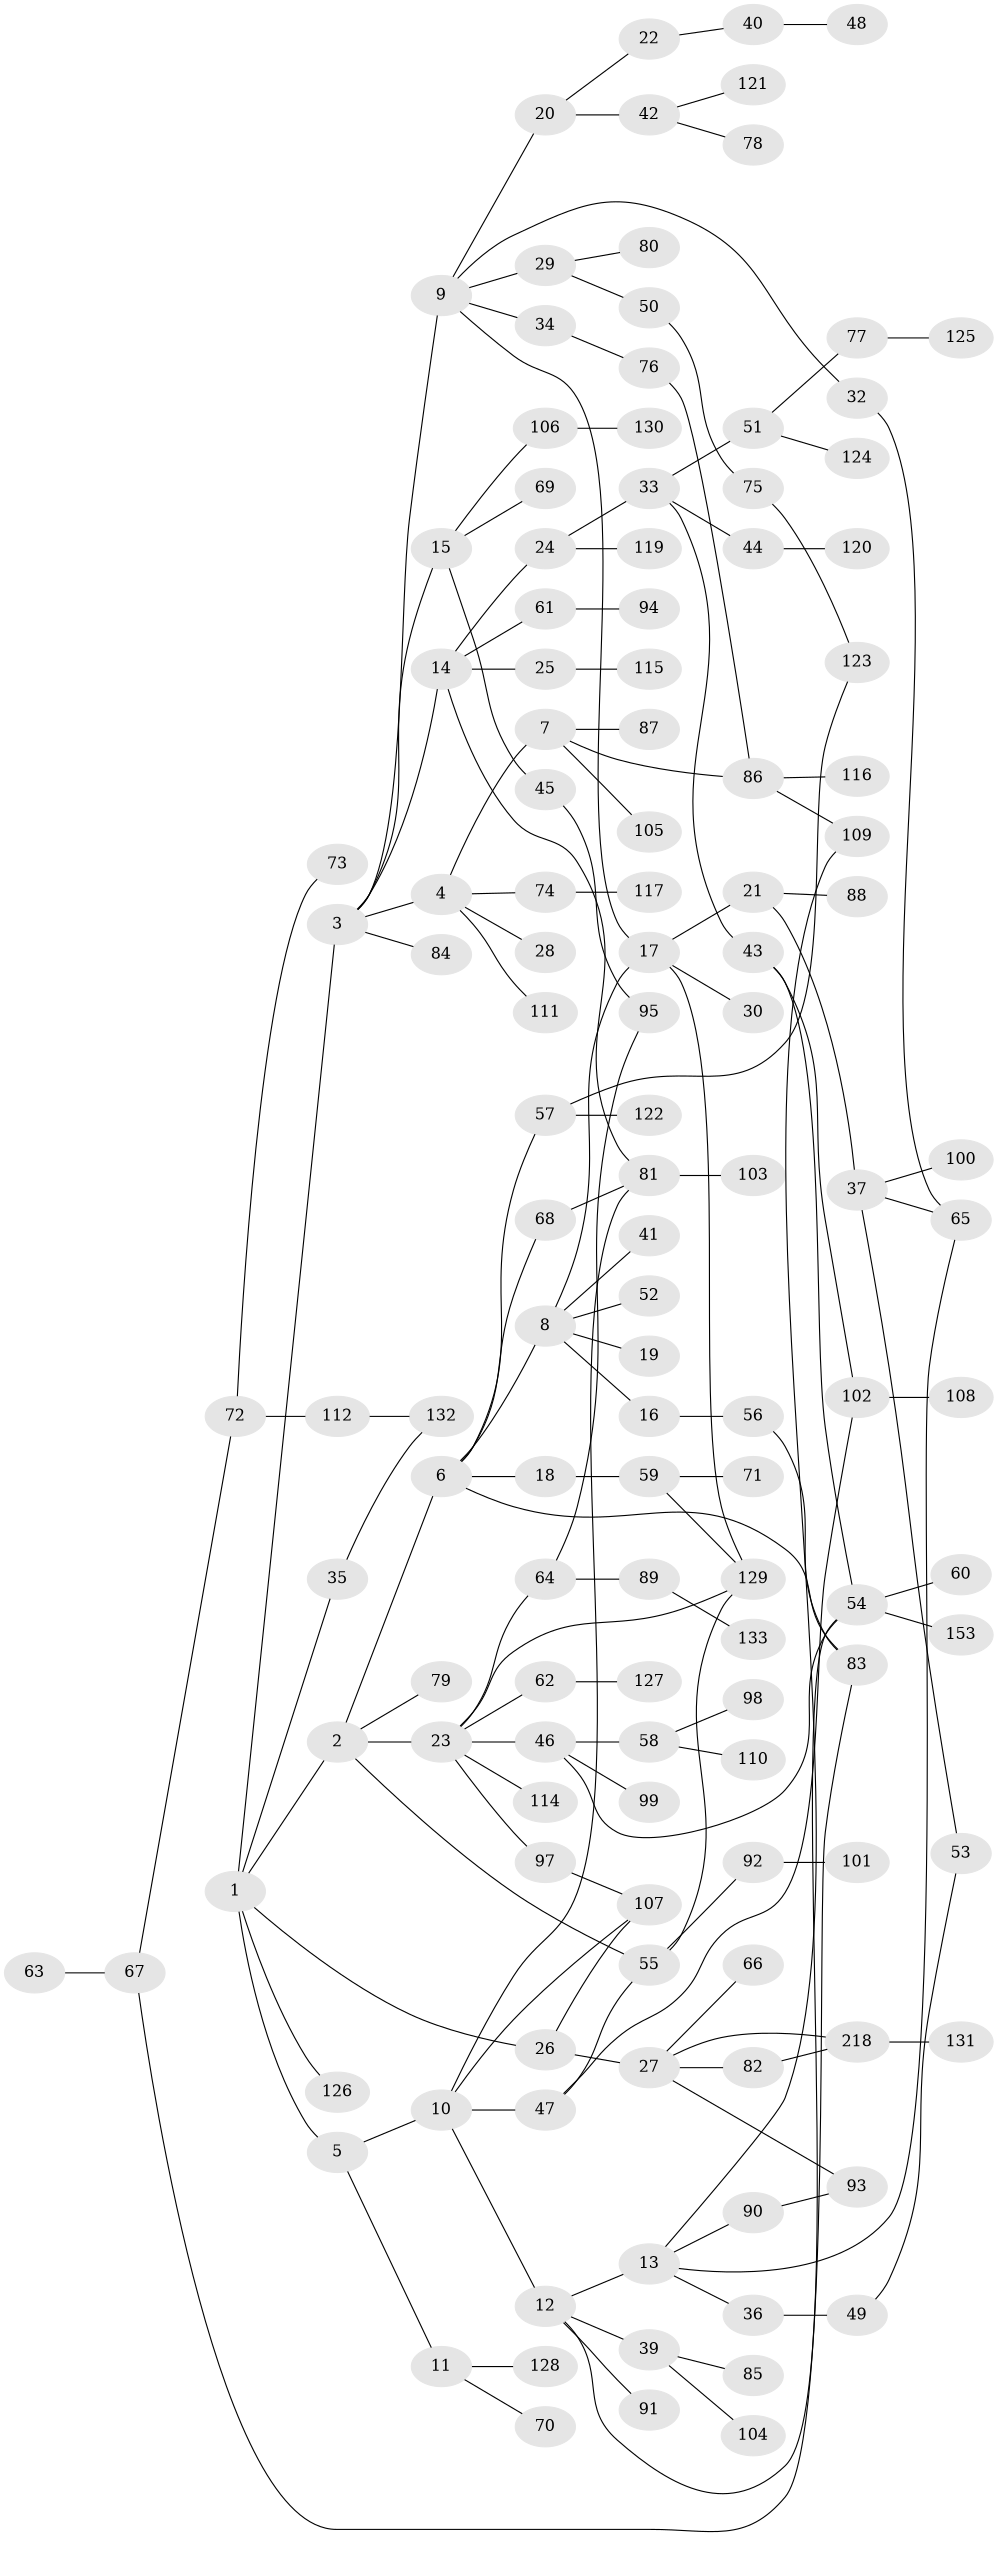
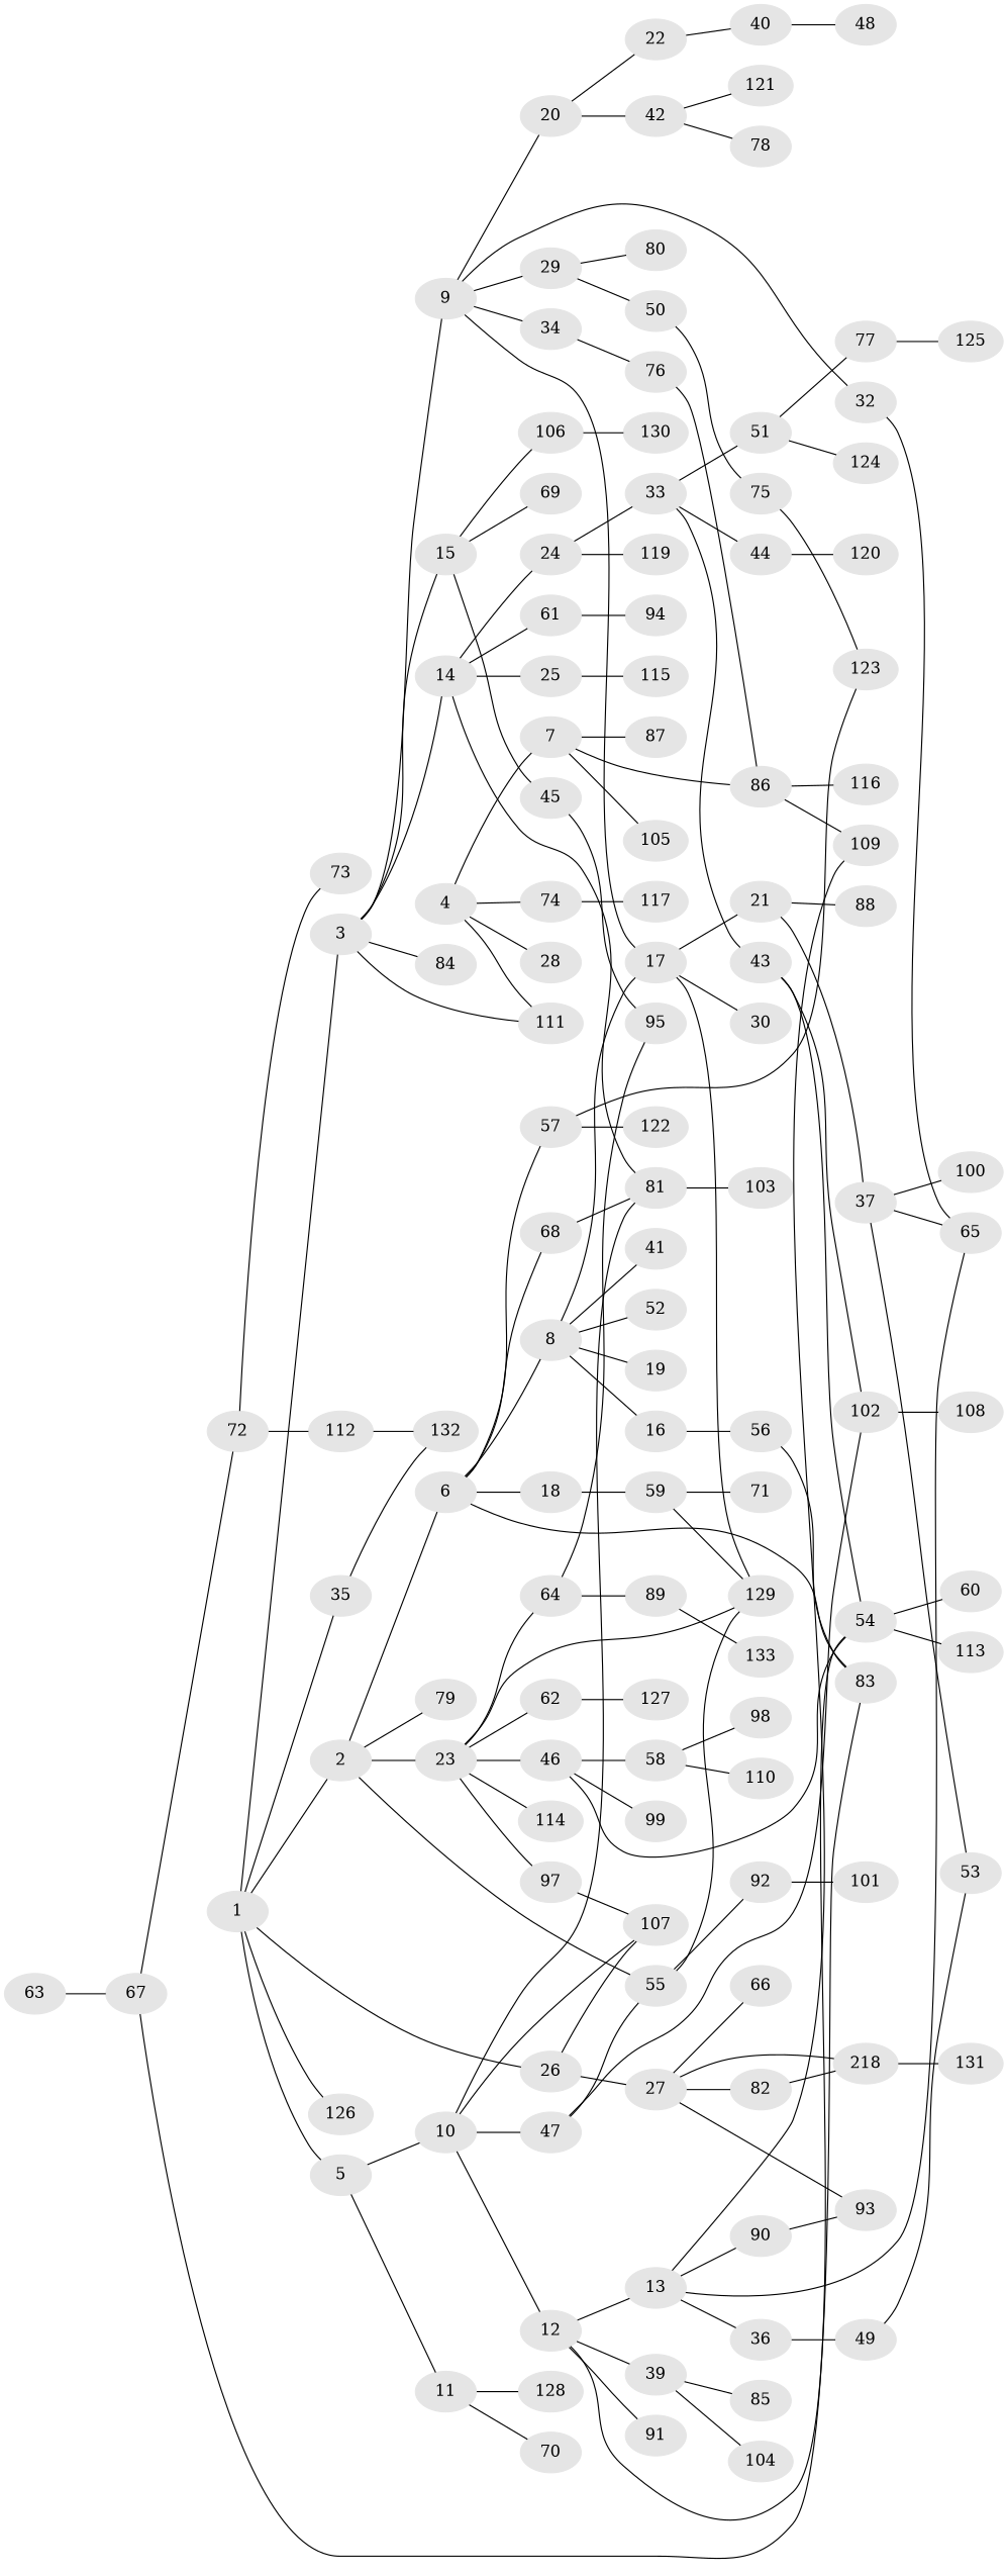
  graph {
    rankdir=LR
    node [color=gray90 style=filled]
    1
    2
    3
    5
    26
    35
    126
    6
    23
    55
    79
    4
    9
    14
    15
    84
    10
    11
    107
    27
    132
    8
    18
    57
    68
    83
    129
    46
    62
    64
    97
    114
    92
    7
    28
    74
    111
    17
    20
    29
    32
    34
    81
    24
    25
    61
    45
    69
    106
    86
    87
    105
    117
    12
    47
    70
    128
    16
    19
    41
    52
    59
    122
    123
    109
    116
    56
    21
    30
    22
    42
    50
    80
    65
    76
    13
    39
    54
    91
    102
    103
    36
    90
    85
    104
    60
-   113 [label=153]
+   113
    49
    93
    33
    119
    115
    94
    95
    130
    37
    88
    71
    40
    121
    78
    53
    100
    48
    58
    99
    127
    89
    43
    44
    51
    66
    82
    n114 [label=218]
    131
    75
    120
    77
    124
    63
    67
    108
    98
    110
    125
    101
    72
    133
    73
    112
    1 -- 2
    1 -- 3
    1 -- 5
    1 -- 26
    1 -- 35
    1 -- 126
    2 -- 6
    2 -- 23
    2 -- 55
    2 -- 79
-   3 -- 4
+   3 -- 111
    3 -- 9
    3 -- 14
    3 -- 15
    3 -- 84
    5 -- 10
    5 -- 11
    26 -- 107
    26 -- 27
    35 -- 132
    6 -- 8
    6 -- 18
    6 -- 57
    6 -- 68
    6 -- 83
    23 -- 129
    23 -- 46
    23 -- 62
    23 -- 64
    23 -- 97
    23 -- 114
    55 -- 129
    55 -- 92
    4 -- 7
    4 -- 28
    4 -- 74
    4 -- 111
    9 -- 17
    9 -- 20
    9 -- 29
    9 -- 32
    9 -- 34
    14 -- 81
    14 -- 24
    14 -- 25
    14 -- 61
    15 -- 45
    15 -- 69
    15 -- 106
    10 -- 107
    10 -- 81
    10 -- 12
    10 -- 47
    11 -- 70
    11 -- 128
    27 -- 93
    27 -- 66
    27 -- 82
    27 -- n114
    8 -- 17
    8 -- 16
    8 -- 19
    8 -- 41
    8 -- 52
    18 -- 59
    57 -- 122
    57 -- 123
    68 -- 81
    46 -- 54
    46 -- 58
    46 -- 99
    62 -- 127
    64 -- 95
    64 -- 89
    97 -- 107
    92 -- 101
    7 -- 86
    7 -- 87
    7 -- 105
    74 -- 117
    17 -- 129
    17 -- 21
    17 -- 30
    20 -- 22
    20 -- 42
    29 -- 50
    29 -- 80
    32 -- 65
    34 -- 76
    81 -- 103
    24 -- 33
    24 -- 119
    25 -- 115
    61 -- 94
    45 -- 95
    106 -- 130
    86 -- 109
    86 -- 116
    12 -- 13
    12 -- 39
    12 -- 54
    12 -- 91
    47 -- 55
    47 -- 102
    16 -- 56
    59 -- 129
    59 -- 71
    56 -- 83
    21 -- 37
    21 -- 88
    22 -- 40
    42 -- 121
    42 -- 78
    50 -- 75
    76 -- 86
    13 -- 109
    13 -- 65
    13 -- 36
    13 -- 90
    39 -- 85
    39 -- 104
    54 -- 60
    54 -- 113
    102 -- 108
    36 -- 49
    90 -- 93
    49 -- 53
    33 -- 43
    33 -- 44
    33 -- 51
    37 -- 65
    37 -- 53
    37 -- 100
    40 -- 48
    58 -- 98
    58 -- 110
    89 -- 133
    43 -- 54
    43 -- 102
    44 -- 120
    51 -- 77
    51 -- 124
    82 -- n114
    n114 -- 131
    75 -- 123
    77 -- 125
    63 -- 67
    67 -- 83
    67 -- 72
    72 -- 73
    72 -- 112
    112 -- 132
  }
